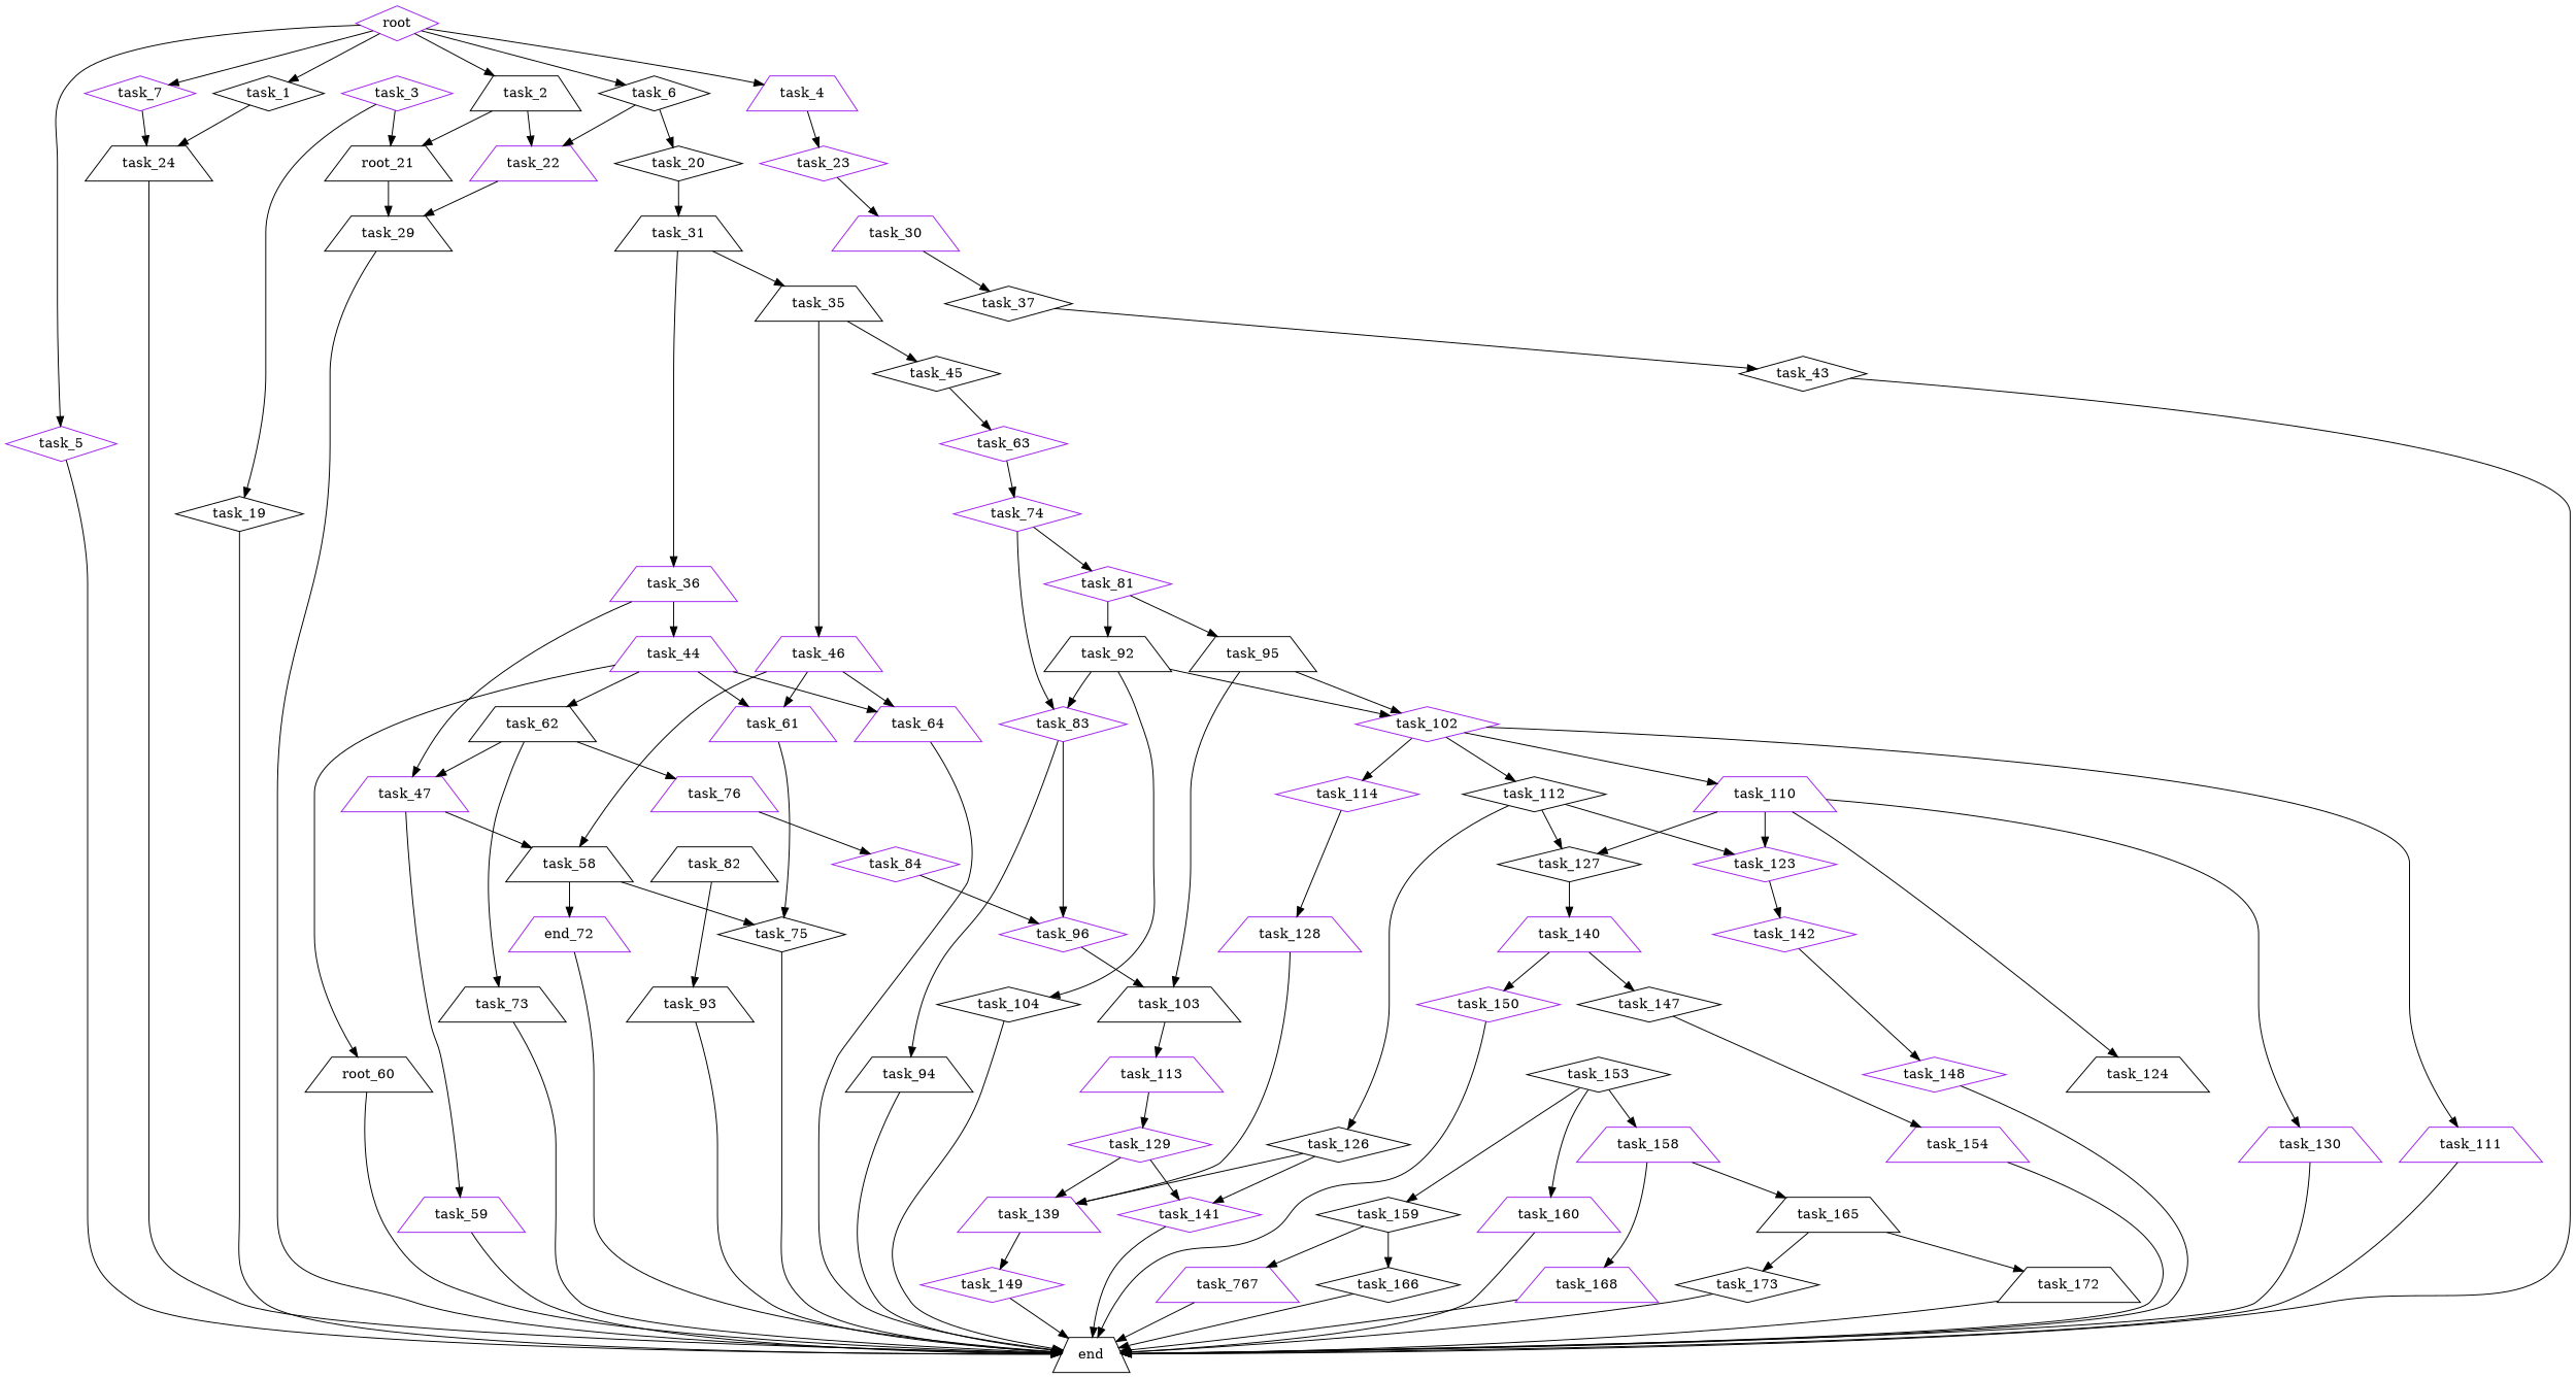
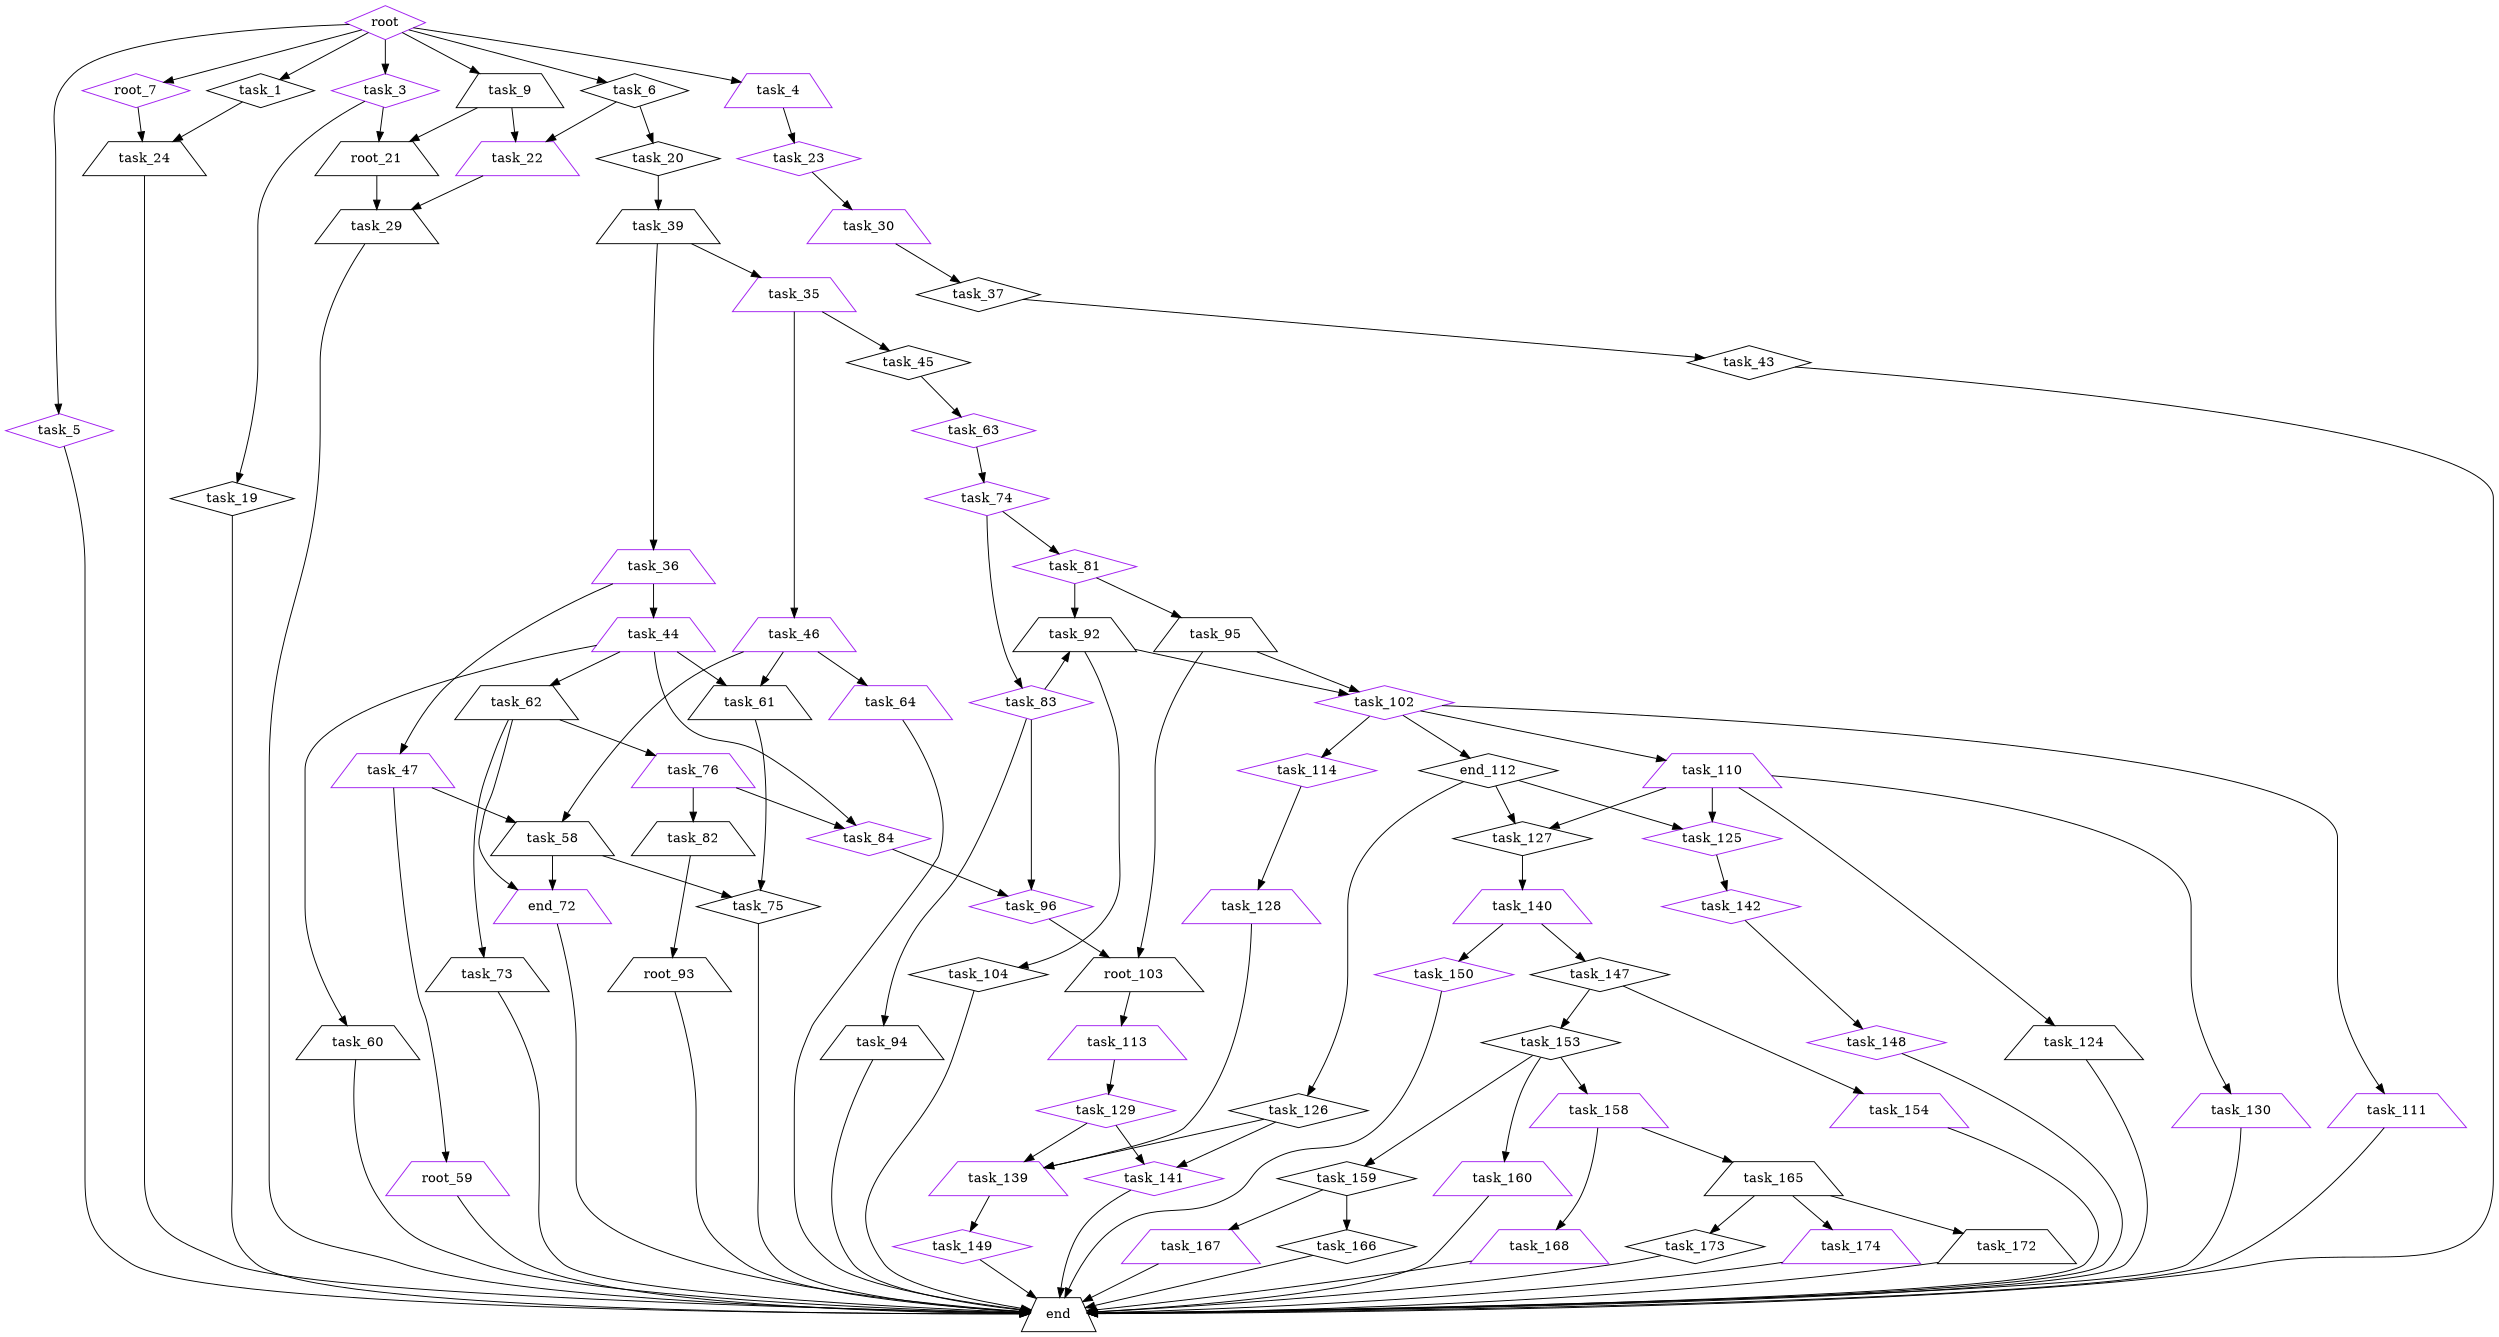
  digraph {
    node [color=purple shape=trapezium]
    root [shape=diamond]
    task_1 [color=black shape=diamond]
-   task_2 [color=black]
+   task_2 [color=black label=task_9]
    task_3 [shape=diamond]
    task_4
    task_5 [shape=diamond]
    task_6 [color=black shape=diamond]
-   task_7 [shape=diamond]
+   task_7 [shape=diamond label=root_7]
    task_24 [color=black]
    n10 [color=black label=root_21]
    task_22
    task_19 [color=black shape=diamond]
    task_23 [shape=diamond]
    end [color=black]
    task_20 [color=black shape=diamond]
    task_29 [color=black]
    task_30
-   task_31 [color=black]
-   task_35 [color=black]
+   task_31 [color=black label=task_39]
+   task_35
    task_36
    task_37 [color=black shape=diamond]
    task_43 [color=black shape=diamond]
    task_45 [color=black shape=diamond]
    task_46
    task_44
    task_47
    task_63 [shape=diamond]
-   task_61
+   task_61 [color=black]
    task_64
    task_58 [color=black]
-   task_60 [color=black label=root_60]
+   task_60 [color=black]
    task_62 [color=black]
-   task_59
+   task_59 [label=root_59]
    task_75 [color=black shape=diamond]
    n35 [label=end_72]
    task_73 [color=black]
    task_76
    task_74 [shape=diamond]
    task_82 [color=black]
    task_84 [shape=diamond]
    task_81 [shape=diamond]
    task_83 [shape=diamond]
    task_92 [color=black]
    task_95 [color=black]
    task_94 [color=black]
    task_96 [shape=diamond]
-   task_93 [color=black]
+   task_93 [color=black label=root_93]
    task_102 [shape=diamond]
    task_104 [color=black shape=diamond]
-   task_103 [color=black]
+   task_103 [color=black label=root_103]
    task_110
    task_111
-   task_112 [color=black shape=diamond]
+   task_112 [color=black shape=diamond label=end_112]
    task_114 [shape=diamond]
    task_113
    task_124 [color=black]
-   task_125 [shape=diamond label=task_123]
+   task_125 [shape=diamond]
    task_127 [color=black shape=diamond]
    task_130
    task_126 [color=black shape=diamond]
    task_128
    task_129 [shape=diamond]
    task_142 [shape=diamond]
    task_140
    task_139
    task_141 [shape=diamond]
    task_148 [shape=diamond]
    task_149 [shape=diamond]
    task_147 [color=black shape=diamond]
    task_150 [shape=diamond]
    task_153 [color=black shape=diamond]
    task_154
    task_158
    task_159 [color=black shape=diamond]
    task_160
    task_165 [color=black]
    task_168
    task_166 [color=black shape=diamond]
-   task_167 [label=task_767]
+   task_167
    task_172 [color=black]
    task_173 [color=black shape=diamond]
+   task_174
    root -> task_1
    root -> task_2
+   root -> task_3
    root -> task_4
    root -> task_5
    root -> task_6
    root -> task_7
    task_1 -> task_24
    task_2 -> n10
    task_2 -> task_22
    task_3 -> n10
    task_3 -> task_19
    task_4 -> task_23
    task_5 -> end
    task_6 -> task_22
    task_6 -> task_20
    task_7 -> task_24
    task_24 -> end
    n10 -> task_29
    task_22 -> task_29
    task_19 -> end
    task_23 -> task_30
    task_20 -> task_31
    task_29 -> end
    task_30 -> task_37
    task_31 -> task_35
    task_31 -> task_36
    task_35 -> task_45
    task_35 -> task_46
    task_36 -> task_44
    task_36 -> task_47
    task_37 -> task_43
    task_43 -> end
    task_45 -> task_63
    task_46 -> task_61
    task_46 -> task_64
    task_46 -> task_58
    task_44 -> task_61
-   task_44 -> task_64
+   task_44 -> task_84
    task_44 -> task_60
    task_44 -> task_62
    task_47 -> task_58
    task_47 -> task_59
    task_63 -> task_74
    task_61 -> task_75
    task_64 -> end
    task_58 -> task_75
    task_58 -> n35
    task_60 -> end
-   task_62 -> task_47
+   task_62 -> n35
    task_62 -> task_73
    task_62 -> task_76
    task_59 -> end
    task_75 -> end
    n35 -> end
    task_73 -> end
+   task_76 -> task_82
    task_76 -> task_84
    task_74 -> task_81
    task_74 -> task_83
    task_82 -> task_93
    task_84 -> task_96
    task_81 -> task_92
    task_81 -> task_95
-   task_92 -> task_83
+   task_83 -> task_92
    task_83 -> task_94
    task_83 -> task_96
    task_92 -> task_102
    task_92 -> task_104
    task_95 -> task_102
    task_95 -> task_103
    task_94 -> end
    task_96 -> task_103
    task_93 -> end
    task_102 -> task_110
    task_102 -> task_111
    task_102 -> task_112
    task_102 -> task_114
    task_104 -> end
    task_103 -> task_113
    task_110 -> task_124
    task_110 -> task_125
    task_110 -> task_127
    task_110 -> task_130
    task_111 -> end
    task_112 -> task_125
    task_112 -> task_127
    task_112 -> task_126
    task_114 -> task_128
    task_113 -> task_129
+   task_124 -> end
    task_125 -> task_142
    task_127 -> task_140
    task_130 -> end
    task_126 -> task_139
    task_126 -> task_141
    task_128 -> task_139
    task_129 -> task_139
    task_129 -> task_141
    task_142 -> task_148
    task_140 -> task_147
    task_140 -> task_150
    task_139 -> task_149
    task_141 -> end
    task_148 -> end
    task_149 -> end
+   task_147 -> task_153
    task_147 -> task_154
    task_150 -> end
    task_153 -> task_158
    task_153 -> task_159
    task_153 -> task_160
    task_154 -> end
    task_158 -> task_165
    task_158 -> task_168
    task_159 -> task_166
    task_159 -> task_167
    task_160 -> end
    task_165 -> task_172
    task_165 -> task_173
+   task_165 -> task_174
    task_168 -> end
    task_166 -> end
    task_167 -> end
    task_172 -> end
    task_173 -> end
+   task_174 -> end
  }
